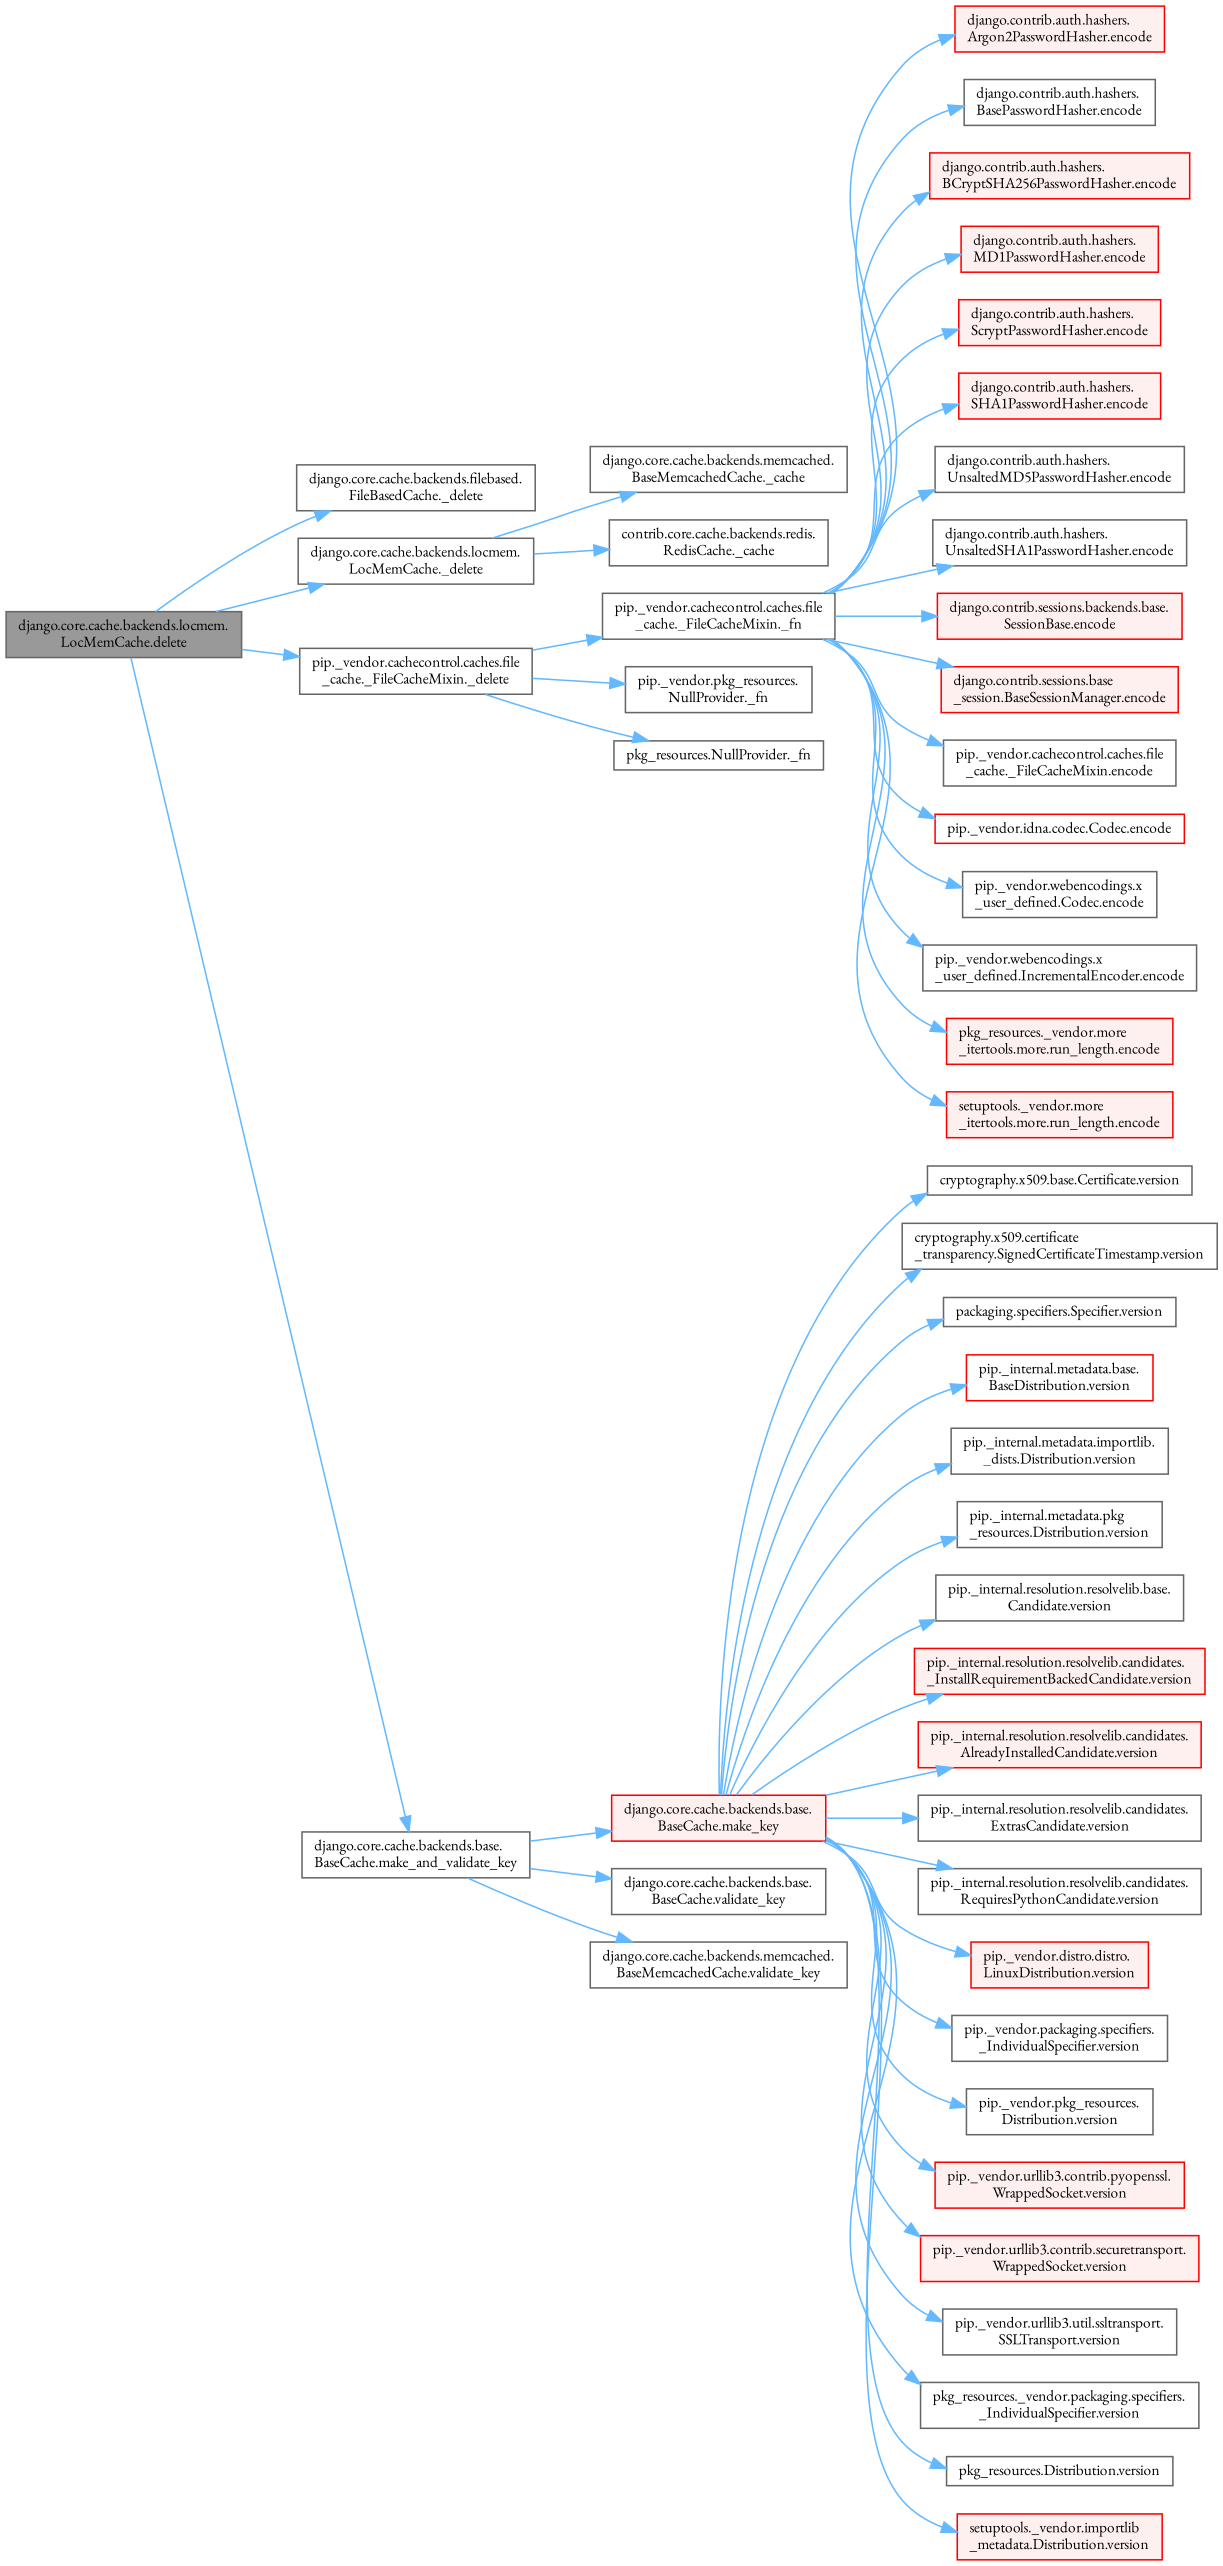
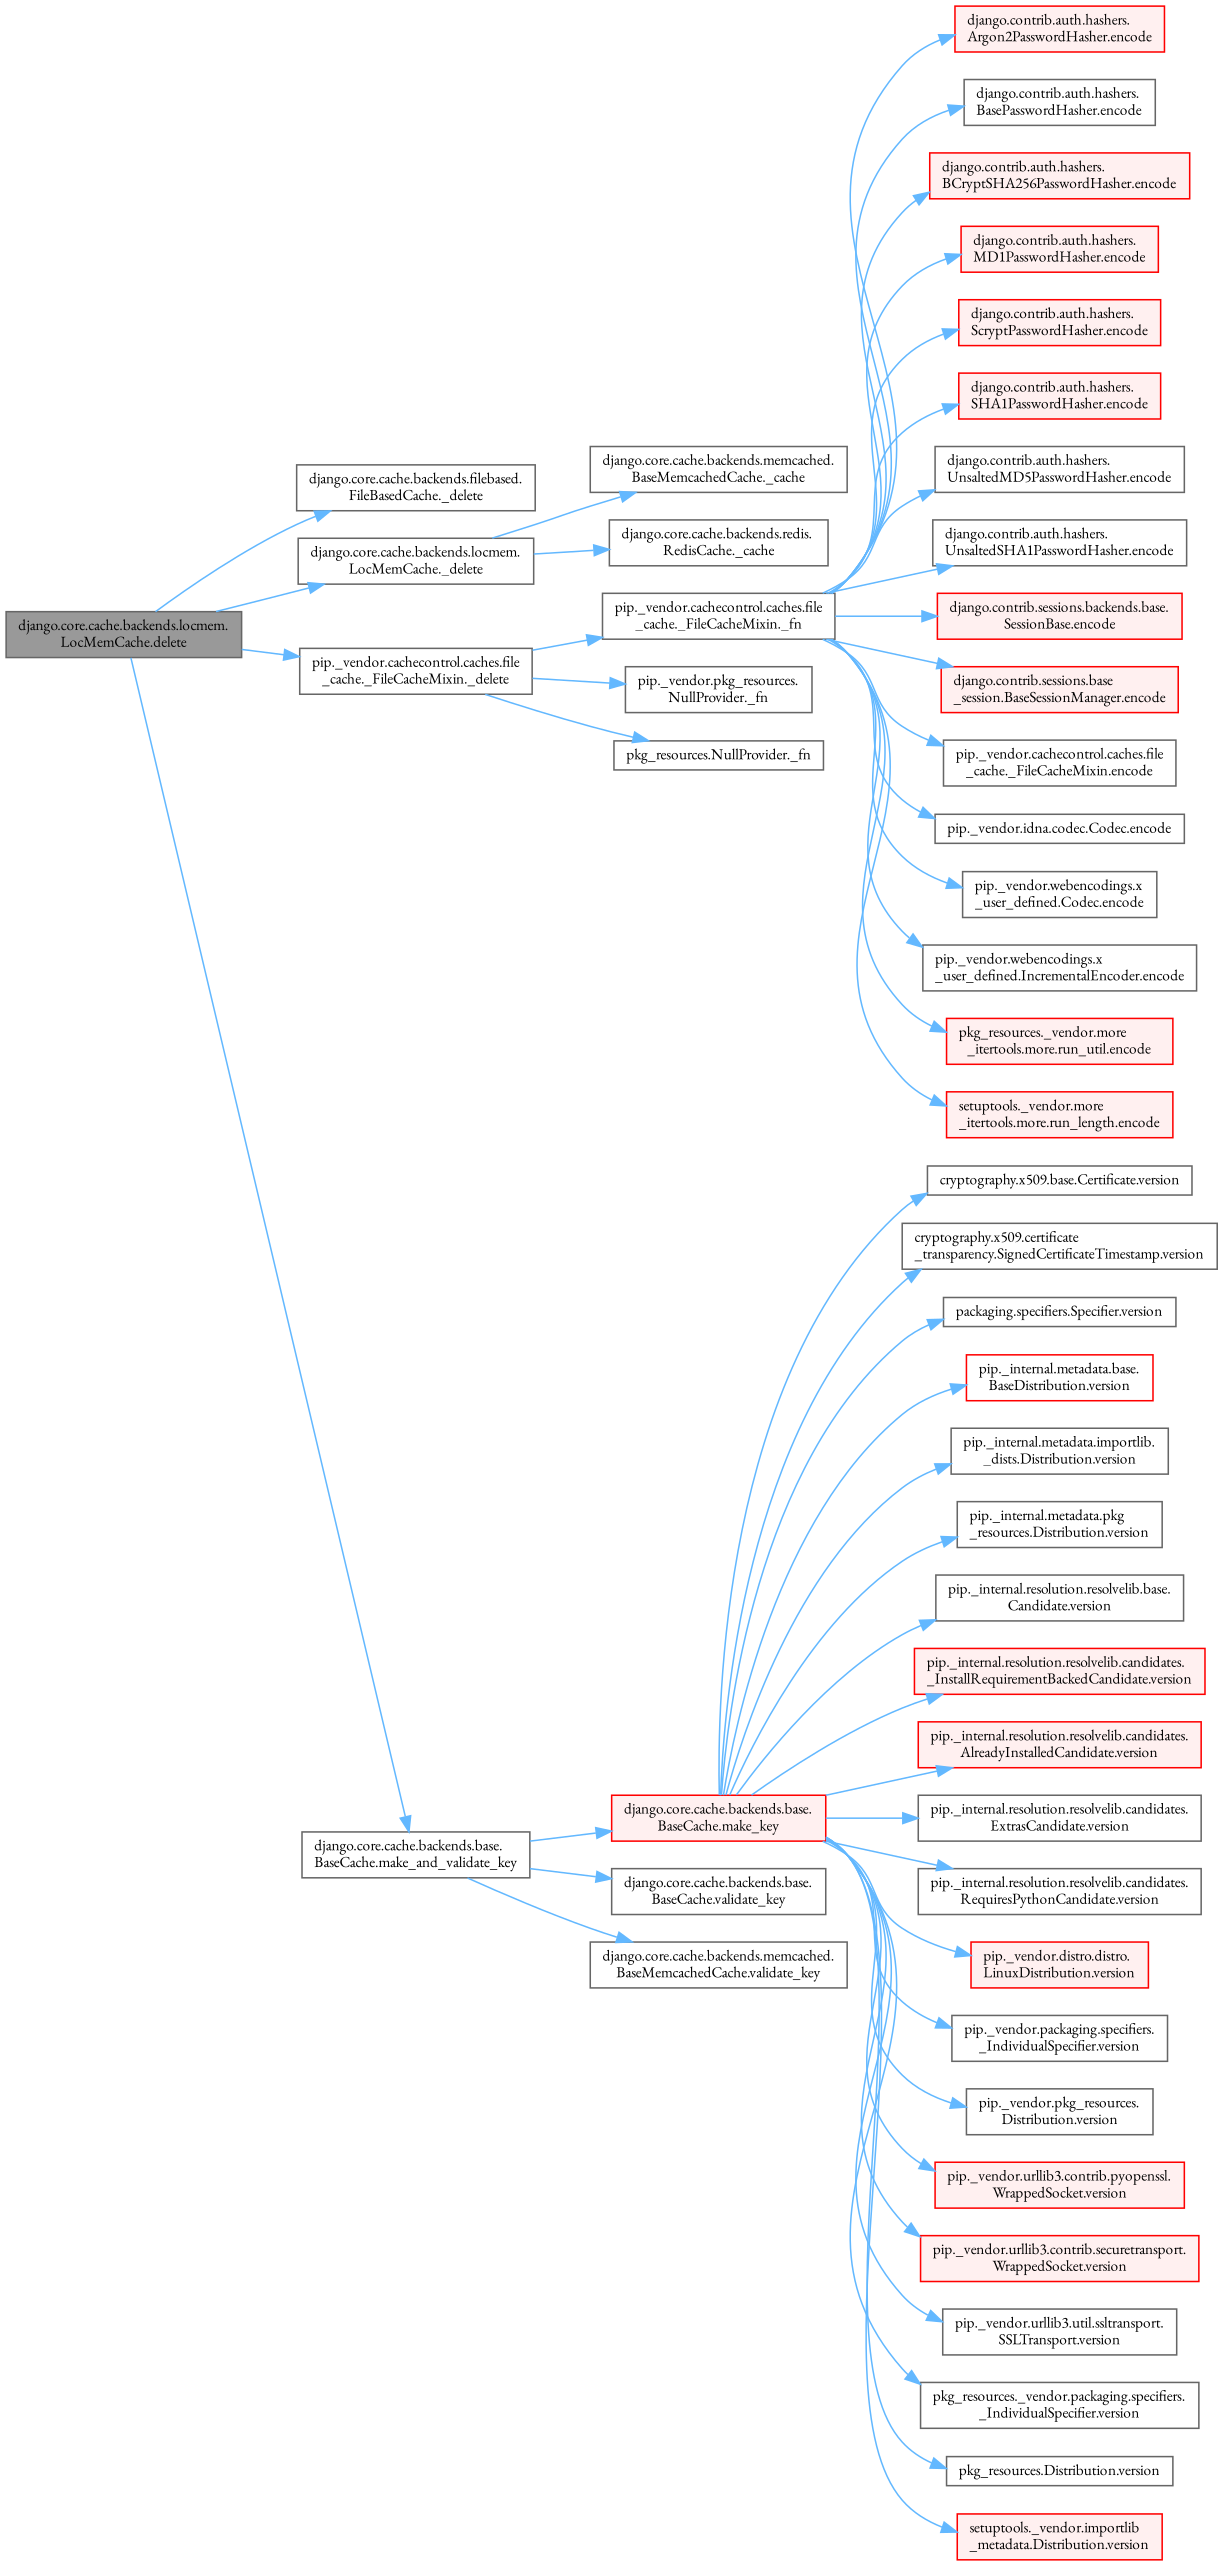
  digraph {
    fontname="EB Garamond"
    rankdir=LR
    node [color=grey40 fillcolor=white fontname="EB Garamond" fontsize=10 shape=box style=filled]
    edge [color=steelblue1 fontname="EB Garamond" fontsize=10 labelfontname=Helvetica labelfontsize=10 style=solid]
    n1 [color=gray40 fillcolor=grey60 fontcolor=black height=0.2 label="django.core.cache.backends.locmem.\lLocMemCache.delete" width=0.4]
    n2 [height=0.2 label="django.core.cache.backends.filebased.\lFileBasedCache._delete" width=0.4]
    n3 [height=0.2 label="django.core.cache.backends.locmem.\lLocMemCache._delete" width=0.4]
    n4 [height=0.2 label="pip._vendor.cachecontrol.caches.file\l_cache._FileCacheMixin._delete" width=0.4]
    n5 [height=0.2 label="django.core.cache.backends.base.\lBaseCache.make_and_validate_key" width=0.4]
    n6 [height=0.2 label="django.core.cache.backends.memcached.\lBaseMemcachedCache._cache" width=0.4]
-   n7 [height=0.2 label="contrib.core.cache.backends.redis.\lRedisCache._cache" width=0.4]
+   n7 [height=0.2 label="django.core.cache.backends.redis.\lRedisCache._cache" width=0.4]
    n8 [height=0.2 label="pip._vendor.cachecontrol.caches.file\l_cache._FileCacheMixin._fn" width=0.4]
    n9 [height=0.2 label="pip._vendor.pkg_resources.\lNullProvider._fn" width=0.4]
    n10 [height=0.2 label="pkg_resources.NullProvider._fn" width=0.4]
    n11 [color=red fillcolor="#FFF0F0" height=0.2 label="django.core.cache.backends.base.\lBaseCache.make_key" width=0.4]
    n12 [height=0.2 label="django.core.cache.backends.base.\lBaseCache.validate_key" width=0.4]
    n13 [height=0.2 label="django.core.cache.backends.memcached.\lBaseMemcachedCache.validate_key" width=0.4]
    n14 [color=red fillcolor="#FFF0F0" height=0.2 label="django.contrib.auth.hashers.\lArgon2PasswordHasher.encode" width=0.4]
    n15 [height=0.2 label="django.contrib.auth.hashers.\lBasePasswordHasher.encode" width=0.4]
    n16 [color=red fillcolor="#FFF0F0" height=0.2 label="django.contrib.auth.hashers.\lBCryptSHA256PasswordHasher.encode" width=0.4]
    n17 [color=red fillcolor="#FFF0F0" height=0.2 label="django.contrib.auth.hashers.\lMD1PasswordHasher.encode" width=0.4]
    n18 [color=red fillcolor="#FFF0F0" height=0.2 label="django.contrib.auth.hashers.\lScryptPasswordHasher.encode" width=0.4]
    n19 [color=red fillcolor="#FFF0F0" height=0.2 label="django.contrib.auth.hashers.\lSHA1PasswordHasher.encode" width=0.4]
    n20 [height=0.2 label="django.contrib.auth.hashers.\lUnsaltedMD5PasswordHasher.encode" width=0.4]
    n21 [height=0.2 label="django.contrib.auth.hashers.\lUnsaltedSHA1PasswordHasher.encode" width=0.4]
    n22 [color=red fillcolor="#FFF0F0" height=0.2 label="django.contrib.sessions.backends.base.\lSessionBase.encode" width=0.4]
    n23 [color=red fillcolor="#FFF0F0" height=0.2 label="django.contrib.sessions.base\l_session.BaseSessionManager.encode" width=0.4]
    n24 [height=0.2 label="pip._vendor.cachecontrol.caches.file\l_cache._FileCacheMixin.encode" width=0.4]
-   n25 [color=red height=0.2 label="pip._vendor.idna.codec.Codec.encode" width=0.4]
+   n25 [height=0.2 label="pip._vendor.idna.codec.Codec.encode" width=0.4]
    n26 [height=0.2 label="pip._vendor.webencodings.x\l_user_defined.Codec.encode" width=0.4]
    n27 [height=0.2 label="pip._vendor.webencodings.x\l_user_defined.IncrementalEncoder.encode" width=0.4]
-   n28 [color=red fillcolor="#FFF0F0" height=0.2 label="pkg_resources._vendor.more\l_itertools.more.run_length.encode" width=0.4]
+   n28 [color=red fillcolor="#FFF0F0" height=0.2 label="pkg_resources._vendor.more\l_itertools.more.run_util.encode" width=0.4]
    n29 [color=red fillcolor="#FFF0F0" height=0.2 label="setuptools._vendor.more\l_itertools.more.run_length.encode" width=0.4]
    n30 [height=0.2 label="cryptography.x509.base.Certificate.version" width=0.4]
    n31 [height=0.2 label="cryptography.x509.certificate\l_transparency.SignedCertificateTimestamp.version" width=0.4]
    n32 [height=0.2 label="packaging.specifiers.Specifier.version" width=0.4]
    n33 [color=red height=0.2 label="pip._internal.metadata.base.\lBaseDistribution.version" width=0.4]
    n34 [height=0.2 label="pip._internal.metadata.importlib.\l_dists.Distribution.version" width=0.4]
    n35 [height=0.2 label="pip._internal.metadata.pkg\l_resources.Distribution.version" width=0.4]
    n36 [height=0.2 label="pip._internal.resolution.resolvelib.base.\lCandidate.version" width=0.4]
    n37 [color=red fillcolor="#FFF0F0" height=0.2 label="pip._internal.resolution.resolvelib.candidates.\l_InstallRequirementBackedCandidate.version" width=0.4]
    n38 [color=red fillcolor="#FFF0F0" height=0.2 label="pip._internal.resolution.resolvelib.candidates.\lAlreadyInstalledCandidate.version" width=0.4]
    n39 [height=0.2 label="pip._internal.resolution.resolvelib.candidates.\lExtrasCandidate.version" width=0.4]
    n40 [height=0.2 label="pip._internal.resolution.resolvelib.candidates.\lRequiresPythonCandidate.version" width=0.4]
    n41 [color=red fillcolor="#FFF0F0" height=0.2 label="pip._vendor.distro.distro.\lLinuxDistribution.version" width=0.4]
    n42 [height=0.2 label="pip._vendor.packaging.specifiers.\l_IndividualSpecifier.version" width=0.4]
    n43 [height=0.2 label="pip._vendor.pkg_resources.\lDistribution.version" width=0.4]
    n44 [color=red fillcolor="#FFF0F0" height=0.2 label="pip._vendor.urllib3.contrib.pyopenssl.\lWrappedSocket.version" width=0.4]
    n45 [color=red fillcolor="#FFF0F0" height=0.2 label="pip._vendor.urllib3.contrib.securetransport.\lWrappedSocket.version" width=0.4]
    n46 [height=0.2 label="pip._vendor.urllib3.util.ssltransport.\lSSLTransport.version" width=0.4]
    n47 [height=0.2 label="pkg_resources._vendor.packaging.specifiers.\l_IndividualSpecifier.version" width=0.4]
    n48 [height=0.2 label="pkg_resources.Distribution.version" width=0.4]
    n49 [color=red fillcolor="#FFF0F0" height=0.2 label="setuptools._vendor.importlib\l_metadata.Distribution.version" width=0.4]
    n1 -> n2
    n1 -> n3
    n1 -> n4
    n1 -> n5
    n3 -> n6
    n3 -> n7
    n4 -> n8
    n4 -> n9
    n4 -> n10
    n5 -> n11
    n5 -> n12
    n5 -> n13
    n8 -> n14
    n8 -> n15
    n8 -> n16
    n8 -> n17
    n8 -> n18
    n8 -> n19
    n8 -> n20
    n8 -> n21
    n8 -> n22
    n8 -> n23
    n8 -> n24
    n8 -> n25
    n8 -> n26
    n8 -> n27
    n8 -> n28
    n8 -> n29
    n11 -> n30
    n11 -> n31
    n11 -> n32
    n11 -> n33
    n11 -> n34
    n11 -> n35
    n11 -> n36
    n11 -> n37
    n11 -> n38
    n11 -> n39
    n11 -> n40
    n11 -> n41
    n11 -> n42
    n11 -> n43
    n11 -> n44
    n11 -> n45
    n11 -> n46
    n11 -> n47
    n11 -> n48
    n11 -> n49
  }
